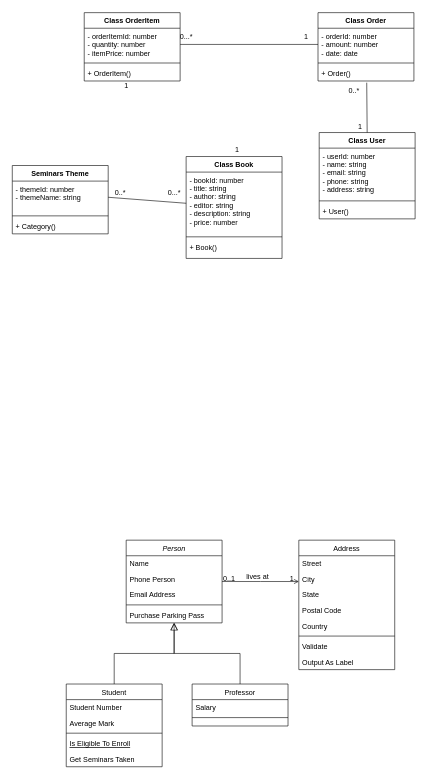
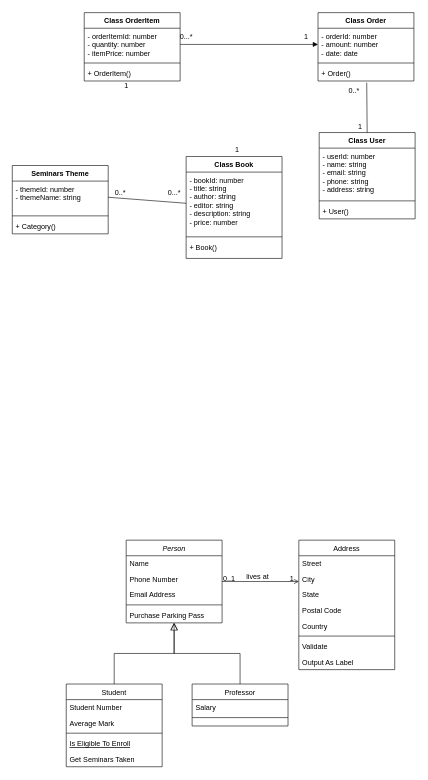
  <mxCell id="0" />
  <mxCell id="1" parent="0" />
  <mxCell id="2" value="Person" style="swimlane;fontStyle=2;align=center;verticalAlign=top;childLayout=stackLayout;horizontal=1;startSize=26;horizontalStack=0;resizeParent=1;resizeLast=0;collapsible=1;marginBottom=0;rounded=0;shadow=0;strokeWidth=1;" parent="1" vertex="1"><mxGeometry x="210" y="900" width="160" height="138" as="geometry"><mxRectangle x="230" y="140" width="160" height="26" as="alternateBounds" /></mxGeometry></mxCell>
  <mxCell id="3" value="Name" style="text;align=left;verticalAlign=top;spacingLeft=4;spacingRight=4;overflow=hidden;rotatable=0;points=[[0,0.5],[1,0.5]];portConstraint=eastwest;" parent="2" vertex="1"><mxGeometry y="26" width="160" height="26" as="geometry" /></mxCell>
- <mxCell id="4" value="Phone Person" style="text;align=left;verticalAlign=top;spacingLeft=4;spacingRight=4;overflow=hidden;rotatable=0;points=[[0,0.5],[1,0.5]];portConstraint=eastwest;rounded=0;shadow=0;html=0;" parent="2" vertex="1"><mxGeometry y="52" width="160" height="26" as="geometry" /></mxCell>
+ <mxCell id="4" value="Phone Number" style="text;align=left;verticalAlign=top;spacingLeft=4;spacingRight=4;overflow=hidden;rotatable=0;points=[[0,0.5],[1,0.5]];portConstraint=eastwest;rounded=0;shadow=0;html=0;" parent="2" vertex="1"><mxGeometry y="52" width="160" height="26" as="geometry" /></mxCell>
  <mxCell id="5" value="Email Address" style="text;align=left;verticalAlign=top;spacingLeft=4;spacingRight=4;overflow=hidden;rotatable=0;points=[[0,0.5],[1,0.5]];portConstraint=eastwest;rounded=0;shadow=0;html=0;" parent="2" vertex="1"><mxGeometry y="78" width="160" height="26" as="geometry" /></mxCell>
  <mxCell id="6" value="" style="line;html=1;strokeWidth=1;align=left;verticalAlign=middle;spacingTop=-1;spacingLeft=3;spacingRight=3;rotatable=0;labelPosition=right;points=[];portConstraint=eastwest;" parent="2" vertex="1"><mxGeometry y="104" width="160" height="8" as="geometry" /></mxCell>
  <mxCell id="7" value="Purchase Parking Pass" style="text;align=left;verticalAlign=top;spacingLeft=4;spacingRight=4;overflow=hidden;rotatable=0;points=[[0,0.5],[1,0.5]];portConstraint=eastwest;" parent="2" vertex="1"><mxGeometry y="112" width="160" height="26" as="geometry" /></mxCell>
  <mxCell id="8" value="Student" style="swimlane;fontStyle=0;align=center;verticalAlign=top;childLayout=stackLayout;horizontal=1;startSize=26;horizontalStack=0;resizeParent=1;resizeLast=0;collapsible=1;marginBottom=0;rounded=0;shadow=0;strokeWidth=1;" parent="1" vertex="1"><mxGeometry x="110" y="1140" width="160" height="138" as="geometry"><mxRectangle x="130" y="380" width="160" height="26" as="alternateBounds" /></mxGeometry></mxCell>
  <mxCell id="9" value="Student Number" style="text;align=left;verticalAlign=top;spacingLeft=4;spacingRight=4;overflow=hidden;rotatable=0;points=[[0,0.5],[1,0.5]];portConstraint=eastwest;" parent="8" vertex="1"><mxGeometry y="26" width="160" height="26" as="geometry" /></mxCell>
  <mxCell id="10" value="Average Mark" style="text;align=left;verticalAlign=top;spacingLeft=4;spacingRight=4;overflow=hidden;rotatable=0;points=[[0,0.5],[1,0.5]];portConstraint=eastwest;rounded=0;shadow=0;html=0;" parent="8" vertex="1"><mxGeometry y="52" width="160" height="26" as="geometry" /></mxCell>
  <mxCell id="11" value="" style="line;html=1;strokeWidth=1;align=left;verticalAlign=middle;spacingTop=-1;spacingLeft=3;spacingRight=3;rotatable=0;labelPosition=right;points=[];portConstraint=eastwest;" parent="8" vertex="1"><mxGeometry y="78" width="160" height="8" as="geometry" /></mxCell>
  <mxCell id="12" value="Is Eligible To Enroll" style="text;align=left;verticalAlign=top;spacingLeft=4;spacingRight=4;overflow=hidden;rotatable=0;points=[[0,0.5],[1,0.5]];portConstraint=eastwest;fontStyle=4" parent="8" vertex="1"><mxGeometry y="86" width="160" height="26" as="geometry" /></mxCell>
  <mxCell id="13" value="Get Seminars Taken" style="text;align=left;verticalAlign=top;spacingLeft=4;spacingRight=4;overflow=hidden;rotatable=0;points=[[0,0.5],[1,0.5]];portConstraint=eastwest;" parent="8" vertex="1"><mxGeometry y="112" width="160" height="26" as="geometry" /></mxCell>
  <mxCell id="14" value="" style="endArrow=block;endSize=10;endFill=0;shadow=0;strokeWidth=1;rounded=0;edgeStyle=elbowEdgeStyle;elbow=vertical;" parent="1" source="8" target="2" edge="1"><mxGeometry width="160" relative="1" as="geometry"><mxPoint x="190" y="983" as="sourcePoint" /><mxPoint x="190" y="983" as="targetPoint" /></mxGeometry></mxCell>
  <mxCell id="15" value="Professor" style="swimlane;fontStyle=0;align=center;verticalAlign=top;childLayout=stackLayout;horizontal=1;startSize=26;horizontalStack=0;resizeParent=1;resizeLast=0;collapsible=1;marginBottom=0;rounded=0;shadow=0;strokeWidth=1;" parent="1" vertex="1"><mxGeometry x="320" y="1140" width="160" height="70" as="geometry"><mxRectangle x="340" y="380" width="170" height="26" as="alternateBounds" /></mxGeometry></mxCell>
  <mxCell id="16" value="Salary" style="text;align=left;verticalAlign=top;spacingLeft=4;spacingRight=4;overflow=hidden;rotatable=0;points=[[0,0.5],[1,0.5]];portConstraint=eastwest;" parent="15" vertex="1"><mxGeometry y="26" width="160" height="26" as="geometry" /></mxCell>
  <mxCell id="17" value="" style="line;html=1;strokeWidth=1;align=left;verticalAlign=middle;spacingTop=-1;spacingLeft=3;spacingRight=3;rotatable=0;labelPosition=right;points=[];portConstraint=eastwest;" parent="15" vertex="1"><mxGeometry y="52" width="160" height="8" as="geometry" /></mxCell>
  <mxCell id="18" value="" style="endArrow=open;endSize=10;endFill=0;shadow=0;strokeWidth=1;rounded=0;edgeStyle=elbowEdgeStyle;elbow=vertical;" parent="1" source="15" target="2" edge="1"><mxGeometry width="160" relative="1" as="geometry"><mxPoint x="200" y="1153" as="sourcePoint" /><mxPoint x="300" y="1051" as="targetPoint" /></mxGeometry></mxCell>
  <mxCell id="19" value="Address" style="swimlane;fontStyle=0;align=center;verticalAlign=top;childLayout=stackLayout;horizontal=1;startSize=26;horizontalStack=0;resizeParent=1;resizeLast=0;collapsible=1;marginBottom=0;rounded=0;shadow=0;strokeWidth=1;" parent="1" vertex="1"><mxGeometry x="498" y="900" width="160" height="216" as="geometry"><mxRectangle x="550" y="140" width="160" height="26" as="alternateBounds" /></mxGeometry></mxCell>
  <mxCell id="20" value="Street" style="text;align=left;verticalAlign=top;spacingLeft=4;spacingRight=4;overflow=hidden;rotatable=0;points=[[0,0.5],[1,0.5]];portConstraint=eastwest;" parent="19" vertex="1"><mxGeometry y="26" width="160" height="26" as="geometry" /></mxCell>
  <mxCell id="21" value="City" style="text;align=left;verticalAlign=top;spacingLeft=4;spacingRight=4;overflow=hidden;rotatable=0;points=[[0,0.5],[1,0.5]];portConstraint=eastwest;rounded=0;shadow=0;html=0;" parent="19" vertex="1"><mxGeometry y="52" width="160" height="26" as="geometry" /></mxCell>
  <mxCell id="22" value="State" style="text;align=left;verticalAlign=top;spacingLeft=4;spacingRight=4;overflow=hidden;rotatable=0;points=[[0,0.5],[1,0.5]];portConstraint=eastwest;rounded=0;shadow=0;html=0;" parent="19" vertex="1"><mxGeometry y="78" width="160" height="26" as="geometry" /></mxCell>
  <mxCell id="23" value="Postal Code" style="text;align=left;verticalAlign=top;spacingLeft=4;spacingRight=4;overflow=hidden;rotatable=0;points=[[0,0.5],[1,0.5]];portConstraint=eastwest;rounded=0;shadow=0;html=0;" parent="19" vertex="1"><mxGeometry y="104" width="160" height="26" as="geometry" /></mxCell>
  <mxCell id="24" value="Country" style="text;align=left;verticalAlign=top;spacingLeft=4;spacingRight=4;overflow=hidden;rotatable=0;points=[[0,0.5],[1,0.5]];portConstraint=eastwest;rounded=0;shadow=0;html=0;" parent="19" vertex="1"><mxGeometry y="130" width="160" height="26" as="geometry" /></mxCell>
  <mxCell id="25" value="" style="line;html=1;strokeWidth=1;align=left;verticalAlign=middle;spacingTop=-1;spacingLeft=3;spacingRight=3;rotatable=0;labelPosition=right;points=[];portConstraint=eastwest;" parent="19" vertex="1"><mxGeometry y="156" width="160" height="8" as="geometry" /></mxCell>
  <mxCell id="26" value="Validate" style="text;align=left;verticalAlign=top;spacingLeft=4;spacingRight=4;overflow=hidden;rotatable=0;points=[[0,0.5],[1,0.5]];portConstraint=eastwest;" parent="19" vertex="1"><mxGeometry y="164" width="160" height="26" as="geometry" /></mxCell>
  <mxCell id="27" value="Output As Label" style="text;align=left;verticalAlign=top;spacingLeft=4;spacingRight=4;overflow=hidden;rotatable=0;points=[[0,0.5],[1,0.5]];portConstraint=eastwest;" parent="19" vertex="1"><mxGeometry y="190" width="160" height="26" as="geometry" /></mxCell>
  <mxCell id="28" value="" style="endArrow=open;shadow=0;strokeWidth=1;rounded=0;endFill=1;edgeStyle=elbowEdgeStyle;elbow=vertical;" parent="1" source="2" target="19" edge="1"><mxGeometry x="0.5" y="41" relative="1" as="geometry"><mxPoint x="370" y="972" as="sourcePoint" /><mxPoint x="530" y="972" as="targetPoint" /><mxPoint x="-40" y="32" as="offset" /></mxGeometry></mxCell>
  <mxCell id="29" value="0..1" style="resizable=0;align=left;verticalAlign=bottom;labelBackgroundColor=none;fontSize=12;" parent="28" connectable="0" vertex="1"><mxGeometry x="-1" relative="1" as="geometry"><mxPoint y="4" as="offset" /></mxGeometry></mxCell>
  <mxCell id="30" value="1" style="resizable=0;align=right;verticalAlign=bottom;labelBackgroundColor=none;fontSize=12;" parent="28" connectable="0" vertex="1"><mxGeometry x="1" relative="1" as="geometry"><mxPoint x="-7" y="4" as="offset" /></mxGeometry></mxCell>
  <mxCell id="31" value="lives at" style="text;html=1;resizable=0;points=[];;align=center;verticalAlign=middle;labelBackgroundColor=none;rounded=0;shadow=0;strokeWidth=1;fontSize=12;" parent="28" vertex="1" connectable="0"><mxGeometry x="0.5" y="49" relative="1" as="geometry"><mxPoint x="-38" y="40" as="offset" /></mxGeometry></mxCell>
  <mxCell id="32" value="Class Book" style="swimlane;fontStyle=1;align=center;verticalAlign=top;childLayout=stackLayout;horizontal=1;startSize=26;horizontalStack=0;resizeParent=1;resizeParentMax=0;resizeLast=0;collapsible=1;marginBottom=0;" parent="1" vertex="1"><mxGeometry x="310" y="260" width="160" height="170" as="geometry" /></mxCell>
  <mxCell id="33" value="- bookId: number&#10;- title: string &#10;- author: string&#10;- editor: string&#10;- description: string&#10;- price: number" style="text;strokeColor=none;fillColor=none;align=left;verticalAlign=top;spacingLeft=4;spacingRight=4;overflow=hidden;rotatable=0;points=[[0,0.5],[1,0.5]];portConstraint=eastwest;" parent="32" vertex="1"><mxGeometry y="26" width="160" height="104" as="geometry" /></mxCell>
  <mxCell id="34" value="" style="line;strokeWidth=1;fillColor=none;align=left;verticalAlign=middle;spacingTop=-1;spacingLeft=3;spacingRight=3;rotatable=0;labelPosition=right;points=[];portConstraint=eastwest;" parent="32" vertex="1"><mxGeometry y="130" width="160" height="8" as="geometry" /></mxCell>
  <mxCell id="35" value="+ Book()" style="text;strokeColor=none;fillColor=none;align=left;verticalAlign=top;spacingLeft=4;spacingRight=4;overflow=hidden;rotatable=0;points=[[0,0.5],[1,0.5]];portConstraint=eastwest;" parent="32" vertex="1"><mxGeometry y="138" width="160" height="32" as="geometry" /></mxCell>
  <mxCell id="36" value="Class User" style="swimlane;fontStyle=1;align=center;verticalAlign=top;childLayout=stackLayout;horizontal=1;startSize=26;horizontalStack=0;resizeParent=1;resizeParentMax=0;resizeLast=0;collapsible=1;marginBottom=0;" parent="1" vertex="1"><mxGeometry x="532" y="220" width="160" height="144" as="geometry" /></mxCell>
  <mxCell id="37" value="- userId: number&#10;- name: string &#10;- email: string&#10;- phone: string&#10;- address: string" style="text;strokeColor=none;fillColor=none;align=left;verticalAlign=top;spacingLeft=4;spacingRight=4;overflow=hidden;rotatable=0;points=[[0,0.5],[1,0.5]];portConstraint=eastwest;" parent="36" vertex="1"><mxGeometry y="26" width="160" height="84" as="geometry" /></mxCell>
  <mxCell id="38" value="" style="line;strokeWidth=1;fillColor=none;align=left;verticalAlign=middle;spacingTop=-1;spacingLeft=3;spacingRight=3;rotatable=0;labelPosition=right;points=[];portConstraint=eastwest;" parent="36" vertex="1"><mxGeometry y="110" width="160" height="8" as="geometry" /></mxCell>
  <mxCell id="39" value="+ User()" style="text;strokeColor=none;fillColor=none;align=left;verticalAlign=top;spacingLeft=4;spacingRight=4;overflow=hidden;rotatable=0;points=[[0,0.5],[1,0.5]];portConstraint=eastwest;" parent="36" vertex="1"><mxGeometry y="118" width="160" height="26" as="geometry" /></mxCell>
  <mxCell id="40" value="Seminars Theme" style="swimlane;fontStyle=1;align=center;verticalAlign=top;childLayout=stackLayout;horizontal=1;startSize=26;horizontalStack=0;resizeParent=1;resizeParentMax=0;resizeLast=0;collapsible=1;marginBottom=0;" parent="1" vertex="1"><mxGeometry x="20" y="275" width="160" height="114" as="geometry" /></mxCell>
  <mxCell id="41" value="- themeId: number&#10;- themeName: string" style="text;strokeColor=none;fillColor=none;align=left;verticalAlign=top;spacingLeft=4;spacingRight=4;overflow=hidden;rotatable=0;points=[[0,0.5],[1,0.5]];portConstraint=eastwest;" parent="40" vertex="1"><mxGeometry y="26" width="160" height="54" as="geometry" /></mxCell>
  <mxCell id="42" value="" style="line;strokeWidth=1;fillColor=none;align=left;verticalAlign=middle;spacingTop=-1;spacingLeft=3;spacingRight=3;rotatable=0;labelPosition=right;points=[];portConstraint=eastwest;" parent="40" vertex="1"><mxGeometry y="80" width="160" height="8" as="geometry" /></mxCell>
  <mxCell id="43" value="+ Category()" style="text;strokeColor=none;fillColor=none;align=left;verticalAlign=top;spacingLeft=4;spacingRight=4;overflow=hidden;rotatable=0;points=[[0,0.5],[1,0.5]];portConstraint=eastwest;" parent="40" vertex="1"><mxGeometry y="88" width="160" height="26" as="geometry" /></mxCell>
  <mxCell id="44" value="Class OrderItem" style="swimlane;fontStyle=1;align=center;verticalAlign=top;childLayout=stackLayout;horizontal=1;startSize=26;horizontalStack=0;resizeParent=1;resizeParentMax=0;resizeLast=0;collapsible=1;marginBottom=0;" parent="1" vertex="1"><mxGeometry x="140" y="20" width="160" height="114" as="geometry" /></mxCell>
  <mxCell id="45" value="- orderItemId: number&#10;- quantity: number &#10;- itemPrice: number" style="text;strokeColor=none;fillColor=none;align=left;verticalAlign=top;spacingLeft=4;spacingRight=4;overflow=hidden;rotatable=0;points=[[0,0.5],[1,0.5]];portConstraint=eastwest;" parent="44" vertex="1"><mxGeometry y="26" width="160" height="54" as="geometry" /></mxCell>
  <mxCell id="46" value="" style="line;strokeWidth=1;fillColor=none;align=left;verticalAlign=middle;spacingTop=-1;spacingLeft=3;spacingRight=3;rotatable=0;labelPosition=right;points=[];portConstraint=eastwest;" parent="44" vertex="1"><mxGeometry y="80" width="160" height="8" as="geometry" /></mxCell>
  <mxCell id="47" value="+ OrderItem()" style="text;strokeColor=none;fillColor=none;align=left;verticalAlign=top;spacingLeft=4;spacingRight=4;overflow=hidden;rotatable=0;points=[[0,0.5],[1,0.5]];portConstraint=eastwest;" parent="44" vertex="1"><mxGeometry y="88" width="160" height="26" as="geometry" /></mxCell>
  <mxCell id="48" value="Class Order" style="swimlane;fontStyle=1;align=center;verticalAlign=top;childLayout=stackLayout;horizontal=1;startSize=26;horizontalStack=0;resizeParent=1;resizeParentMax=0;resizeLast=0;collapsible=1;marginBottom=0;" parent="1" vertex="1"><mxGeometry x="530" y="20" width="160" height="114" as="geometry" /></mxCell>
  <mxCell id="49" value="- orderId: number&#10;- amount: number &#10;- date: date&#10;" style="text;strokeColor=none;fillColor=none;align=left;verticalAlign=top;spacingLeft=4;spacingRight=4;overflow=hidden;rotatable=0;points=[[0,0.5],[1,0.5]];portConstraint=eastwest;" parent="48" vertex="1"><mxGeometry y="26" width="160" height="54" as="geometry" /></mxCell>
  <mxCell id="50" value="" style="line;strokeWidth=1;fillColor=none;align=left;verticalAlign=middle;spacingTop=-1;spacingLeft=3;spacingRight=3;rotatable=0;labelPosition=right;points=[];portConstraint=eastwest;" parent="48" vertex="1"><mxGeometry y="80" width="160" height="8" as="geometry" /></mxCell>
  <mxCell id="51" value="+ Order()" style="text;strokeColor=none;fillColor=none;align=left;verticalAlign=top;spacingLeft=4;spacingRight=4;overflow=hidden;rotatable=0;points=[[0,0.5],[1,0.5]];portConstraint=eastwest;" parent="48" vertex="1"><mxGeometry y="88" width="160" height="26" as="geometry" /></mxCell>
  <mxCell id="52" value="" style="endArrow=none;html=1;rounded=0;exitX=0;exitY=0.5;exitDx=0;exitDy=0;entryX=1;entryY=0.5;entryDx=0;entryDy=0;" parent="1" source="33" target="41" edge="1"><mxGeometry width="50" height="50" relative="1" as="geometry"><mxPoint x="380" y="280" as="sourcePoint" /><mxPoint x="430" y="230" as="targetPoint" /></mxGeometry></mxCell>
- <mxCell id="53" value="" style="endArrow=none;html=1;rounded=0;entryX=0;entryY=0.5;entryDx=0;entryDy=0;" parent="1" source="45" target="49" edge="1"><mxGeometry width="50" height="50" relative="1" as="geometry"><mxPoint x="380" y="280" as="sourcePoint" /><mxPoint x="430" y="230" as="targetPoint" /></mxGeometry></mxCell>
+ <mxCell id="53" value="" style="endArrow=block;html=1;rounded=0;entryX=0;entryY=0.5;entryDx=0;entryDy=0;" parent="1" source="45" target="49" edge="1"><mxGeometry width="50" height="50" relative="1" as="geometry"><mxPoint x="380" y="280" as="sourcePoint" /><mxPoint x="430" y="230" as="targetPoint" /></mxGeometry></mxCell>
  <mxCell id="54" value="" style="endArrow=none;html=1;rounded=0;entryX=0.508;entryY=1.185;entryDx=0;entryDy=0;entryPerimeter=0;exitX=0.5;exitY=0;exitDx=0;exitDy=0;" parent="1" source="36" edge="1"><mxGeometry width="50" height="50" relative="1" as="geometry"><mxPoint x="611" y="208" as="sourcePoint" /><mxPoint x="611.28" y="136.81" as="targetPoint" /></mxGeometry></mxCell>
  <mxCell id="55" value="1" style="text;html=1;align=center;verticalAlign=middle;resizable=0;points=[];autosize=1;strokeColor=none;fillColor=none;" parent="1" vertex="1"><mxGeometry x="385" y="239" width="20" height="20" as="geometry" /></mxCell>
  <mxCell id="56" value="1" style="text;html=1;align=center;verticalAlign=middle;resizable=0;points=[];autosize=1;strokeColor=none;fillColor=none;" parent="1" vertex="1"><mxGeometry x="200" y="132" width="20" height="20" as="geometry" /></mxCell>
  <mxCell id="57" value="0...*" style="text;html=1;align=center;verticalAlign=middle;resizable=0;points=[];autosize=1;strokeColor=none;fillColor=none;" parent="1" vertex="1"><mxGeometry x="290" y="50" width="40" height="20" as="geometry" /></mxCell>
  <mxCell id="58" value="1" style="text;html=1;align=center;verticalAlign=middle;resizable=0;points=[];autosize=1;strokeColor=none;fillColor=none;" parent="1" vertex="1"><mxGeometry x="500" y="50" width="20" height="20" as="geometry" /></mxCell>
  <mxCell id="59" value="1" style="text;html=1;align=center;verticalAlign=middle;resizable=0;points=[];autosize=1;strokeColor=none;fillColor=none;" parent="1" vertex="1"><mxGeometry x="590" y="200" width="20" height="20" as="geometry" /></mxCell>
  <mxCell id="60" value="0..*" style="text;html=1;align=center;verticalAlign=middle;resizable=0;points=[];autosize=1;strokeColor=none;fillColor=none;" parent="1" vertex="1"><mxGeometry x="575" y="140" width="30" height="20" as="geometry" /></mxCell>
  <mxCell id="61" value="0...*" style="text;html=1;align=center;verticalAlign=middle;resizable=0;points=[];autosize=1;strokeColor=none;fillColor=none;" parent="1" vertex="1"><mxGeometry x="270" y="310" width="40" height="20" as="geometry" /></mxCell>
  <mxCell id="62" value="0..*" style="text;html=1;align=center;verticalAlign=middle;resizable=0;points=[];autosize=1;strokeColor=none;fillColor=none;" parent="1" vertex="1"><mxGeometry x="185" y="310" width="30" height="20" as="geometry" /></mxCell>
